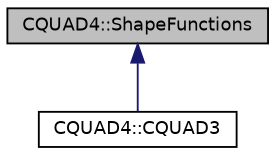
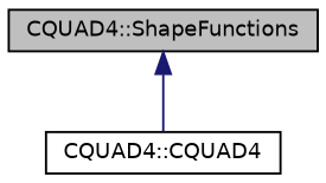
  digraph {
    rankdir=TB
    node [color=black fontname=Helvetica fontsize=10 shape=record style=filled]
    n1 [fillcolor=grey75 fontcolor=black height=0.2 label="CQUAD4::ShapeFunctions" width=0.4]
-   n2 [fillcolor=white height=0.2 label="CQUAD4::CQUAD3" width=0.4]
+   n2 [fillcolor=white height=0.2 label="CQUAD4::CQUAD4" width=0.4]
    n1 -> n2 [color=midnightblue dir=back fontname=Helvetica fontsize=10 labelfontname=Helvetica labelfontsize=10 style=solid]
  }
